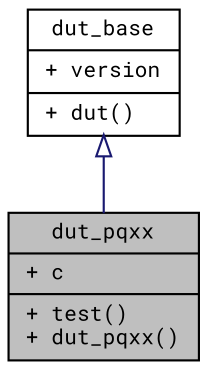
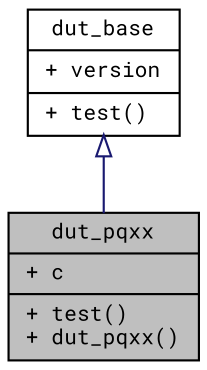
  digraph {
    fontname="Roboto Mono"
    node [color=black fontname="Roboto Mono" fontsize=10 shape=record style=filled]
    n1 [fillcolor=grey75 fontcolor=black height=0.2 label="{dut_pqxx\n|+ c\l|+ test()\l+ dut_pqxx()\l}" width=0.4]
-   n2 [fillcolor=white height=0.2 label="{dut_base\n|+ version\l|+ dut()\l}" width=0.4]
+   n2 [fillcolor=white height=0.2 label="{dut_base\n|+ version\l|+ test()\l}" width=0.4]
    n2 -> n1 [arrowtail=onormal color=midnightblue dir=back fontname="Roboto Mono" fontsize=10 labelfontname=Helvetica labelfontsize=10 style=solid]
  }
